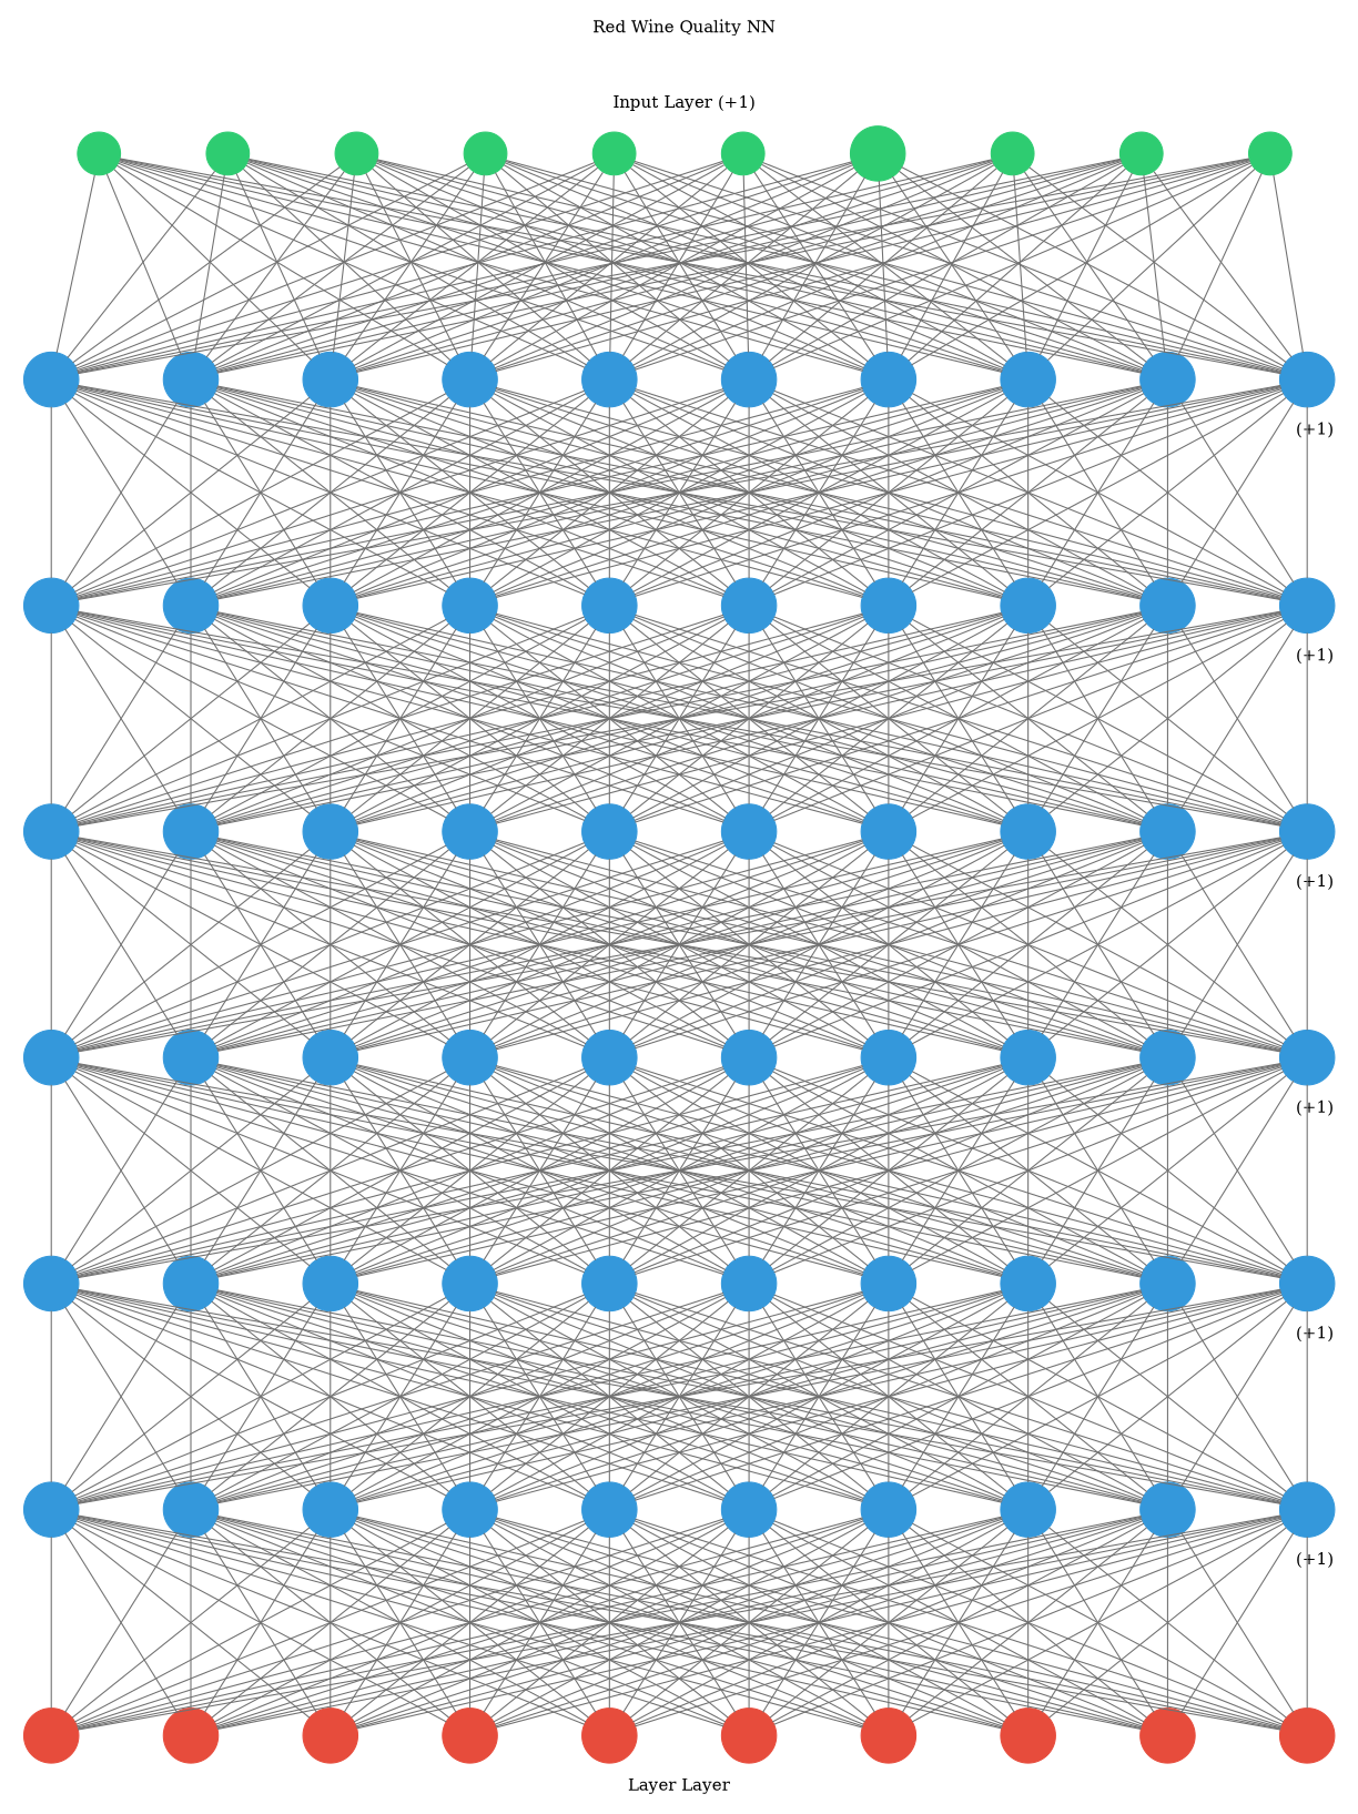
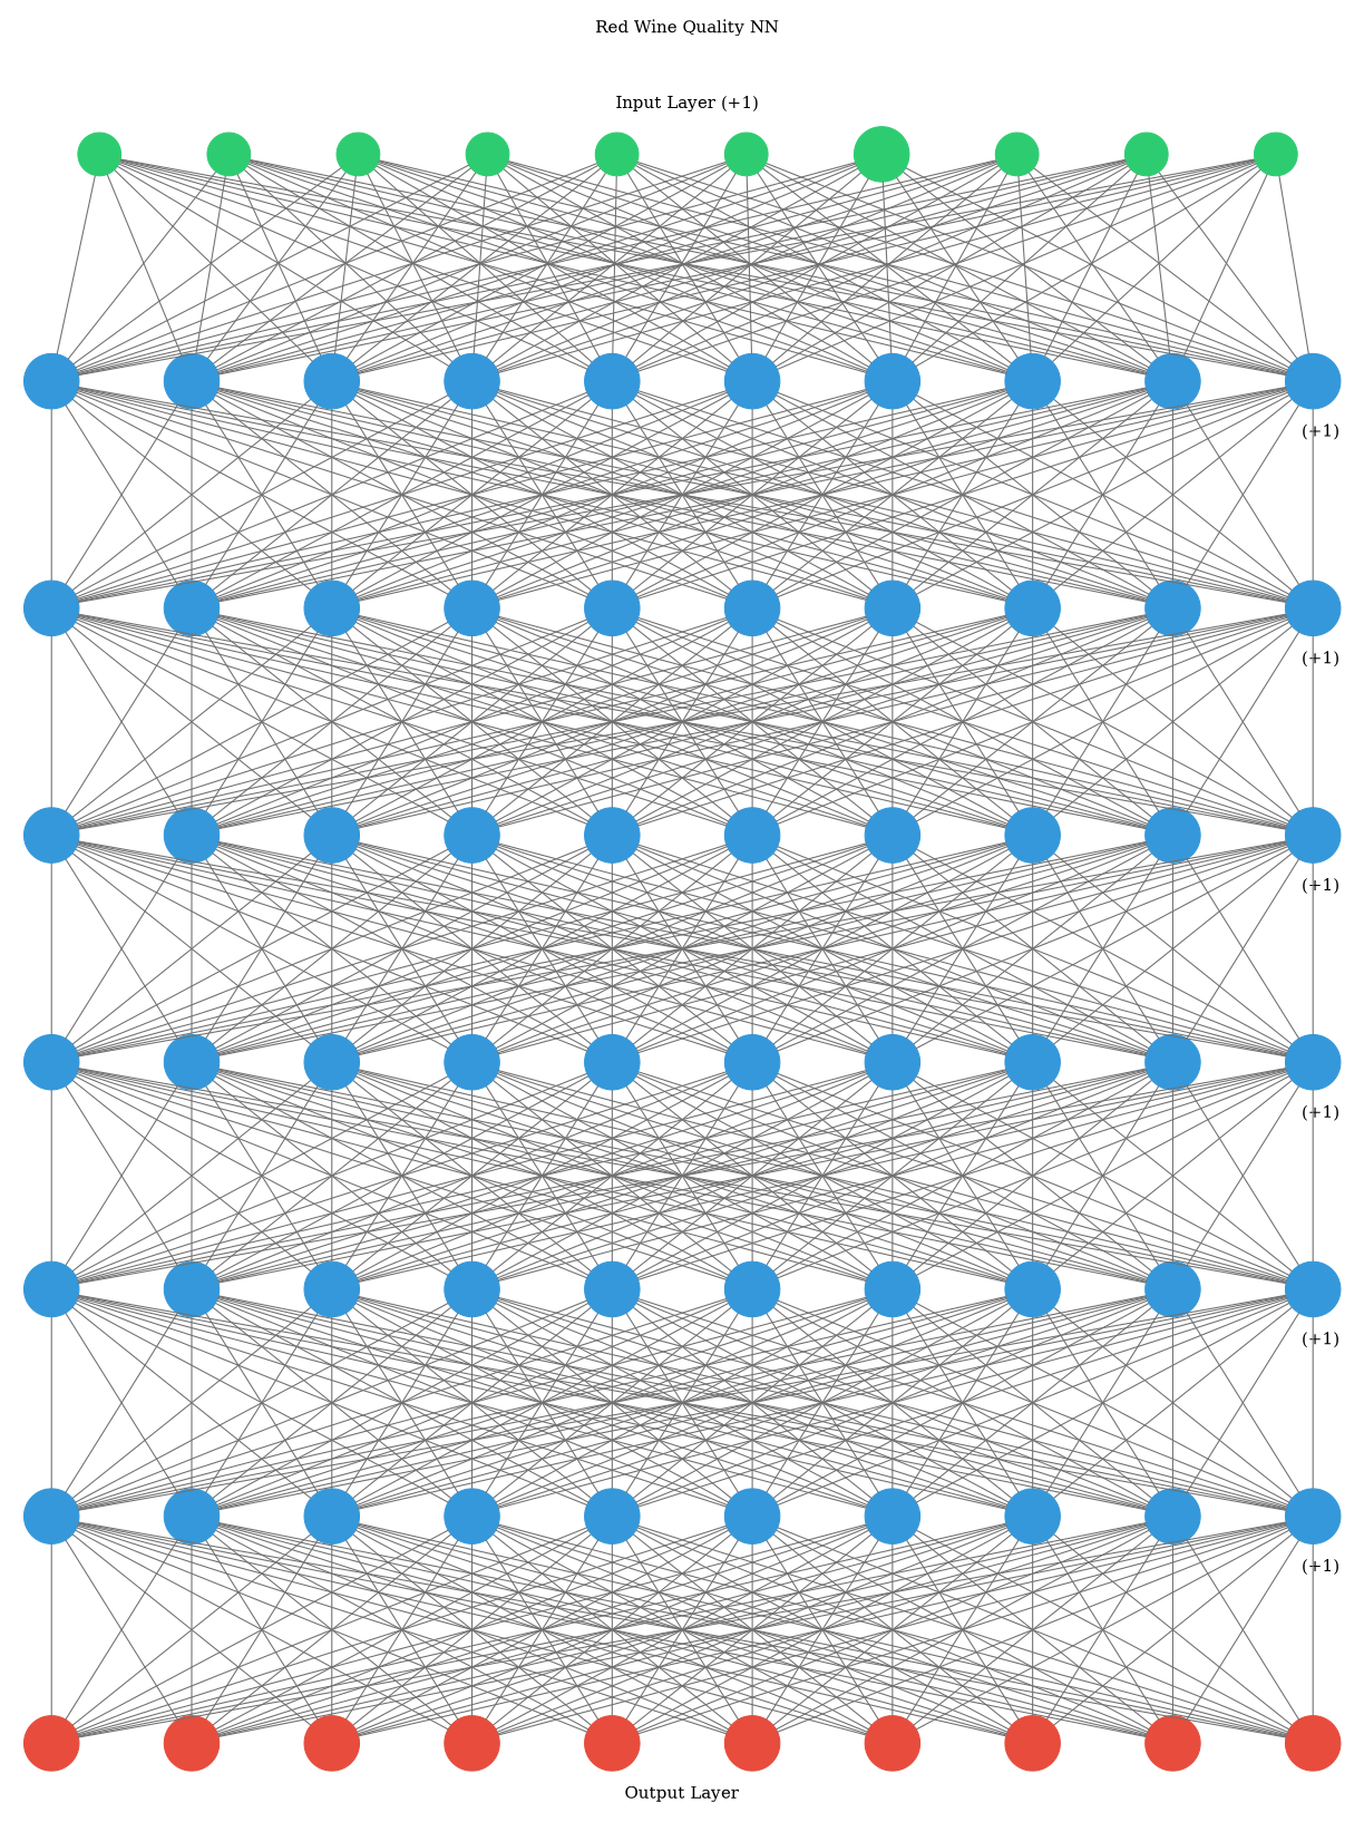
  digraph {
    arrowShape=none
    nodesep=1
    ranksep=2
    splines=false
    node [color="#3498db" fontcolor="#3498db" shape=circle style=filled]
    edge [arrowhead=none color="#707070"]
    1 [color="#2ecc71" fontcolor="#2ecc71"]
    2 [color="#2ecc71" fontcolor="#2ecc71"]
    3 [color="#2ecc71" fontcolor="#2ecc71"]
    4 [color="#2ecc71" fontcolor="#2ecc71"]
    5 [color="#2ecc71" fontcolor="#2ecc71"]
    6 [color="#2ecc71" fontcolor="#2ecc71"]
    7 [color="#2ecc71" fontcolor="#2ecc71"]
    8 [color="#2ecc71" fontcolor="#2ecc71"]
    9 [color="#2ecc71" fontcolor="#2ecc71"]
    10 [color="#2ecc71" fontcolor="#2ecc71"]
    11
    12
    13
    14
    15
    16
    17
    18
    19
    20
    21
    22
    23
    24
    25
    26
    27
    28
    29
    30
    31
    32
    33
    34
    35
    36
    37
    38
    39
    40
    41
    42
    43
    44
    45
    46
    47
    48
    49
    50
    51
    52
    53
    54
    55
    56
    57
    58
    59
    60
    61
    62
    63
    64
    65
    66
    67
    68
    69
    70
    71 [color="#e74c3c" fontcolor="#e74c3c"]
    72 [color="#e74c3c" fontcolor="#e74c3c"]
    73 [color="#e74c3c" fontcolor="#e74c3c"]
    74 [color="#e74c3c" fontcolor="#e74c3c"]
    75 [color="#e74c3c" fontcolor="#e74c3c"]
    76 [color="#e74c3c" fontcolor="#e74c3c"]
    77 [color="#e74c3c" fontcolor="#e74c3c"]
    78 [color="#e74c3c" fontcolor="#e74c3c"]
    79 [color="#e74c3c" fontcolor="#e74c3c"]
    80 [color="#e74c3c" fontcolor="#e74c3c"]
    subgraph cluster_1 {
      color=white
      label="Red Wine Quality NN\n\n\n\nInput Layer (+1)"
      rank=same
      1
      2
      3
      4
      5
      6
      7
      8
      9
      10
    }
    subgraph cluster_2 {
      color=white
      label=" (+1)"
      labeljust=right
      labelloc=b
      rank=same
      11
      12
      13
      14
      15
      16
      17
      18
      19
      20
    }
    subgraph cluster_3 {
      color=white
      label=" (+1)"
      labeljust=right
      labelloc=b
      rank=same
      21
      22
      23
      24
      25
      26
      27
      28
      29
      30
    }
    subgraph cluster_4 {
      color=white
      label=" (+1)"
      labeljust=right
      labelloc=b
      rank=same
      31
      32
      33
      34
      35
      36
      37
      38
      39
      40
    }
    subgraph cluster_5 {
      color=white
      label=" (+1)"
      labeljust=right
      labelloc=b
      rank=same
      41
      42
      43
      44
      45
      46
      47
      48
      49
      50
    }
    subgraph cluster_6 {
      color=white
      label=" (+1)"
      labeljust=right
      labelloc=b
      rank=same
      51
      52
      53
      54
      55
      56
      57
      58
      59
      60
    }
    subgraph cluster_7 {
      color=white
      label=" (+1)"
      labeljust=right
      labelloc=b
      rank=same
      61
      62
      63
      64
      65
      66
      67
      68
      69
      70
    }
    subgraph cluster_8 {
      color=white
-     label="Layer Layer"
+     label="Output Layer"
      labeljust=1
      labelloc=bottom
      rank=same
      71
      72
      73
      74
      75
      76
      77
      78
      79
      80
    }
    1 -> 11
    1 -> 12
    1 -> 13
    1 -> 14
    1 -> 15
    1 -> 16
    1 -> 17
    1 -> 18
    1 -> 19
    1 -> 20
    2 -> 11
    2 -> 12
    2 -> 13
    2 -> 14
    2 -> 15
    2 -> 16
    2 -> 17
    2 -> 18
    2 -> 19
    2 -> 20
    3 -> 11
    3 -> 12
    3 -> 13
    3 -> 14
    3 -> 15
    3 -> 16
    3 -> 17
    3 -> 18
    3 -> 19
    3 -> 20
    4 -> 11
    4 -> 12
    4 -> 13
    4 -> 14
    4 -> 15
    4 -> 16
    4 -> 17
    4 -> 18
    4 -> 19
    4 -> 20
    5 -> 11
    5 -> 12
    5 -> 13
    5 -> 14
    5 -> 15
    5 -> 16
    5 -> 17
    5 -> 18
    5 -> 19
    5 -> 20
    6 -> 11
    6 -> 12
    6 -> 13
    6 -> 14
    6 -> 15
    6 -> 16
    6 -> 17
    6 -> 18
    6 -> 19
    6 -> 20
    7 -> 11
    7 -> 12
    7 -> 13
    7 -> 14
    7 -> 15
    7 -> 16
    7 -> 17
    7 -> 18
    7 -> 19
    7 -> 20
    8 -> 11
    8 -> 12
    8 -> 13
    8 -> 14
    8 -> 15
    8 -> 16
    8 -> 17
    8 -> 18
    8 -> 19
    8 -> 20
    9 -> 11
    9 -> 12
    9 -> 13
    9 -> 14
    9 -> 15
    9 -> 16
    9 -> 17
    9 -> 18
    9 -> 19
    9 -> 20
    10 -> 11
    10 -> 12
    10 -> 13
    10 -> 14
    10 -> 15
    10 -> 16
    10 -> 17
    10 -> 18
    10 -> 19
    10 -> 20
    11 -> 21
    11 -> 22
    11 -> 23
    11 -> 24
    11 -> 25
    11 -> 26
    11 -> 27
    11 -> 28
    11 -> 29
    11 -> 30
    12 -> 21
    12 -> 22
    12 -> 23
    12 -> 24
    12 -> 25
    12 -> 26
    12 -> 27
    12 -> 28
    12 -> 29
    12 -> 30
    13 -> 21
    13 -> 22
    13 -> 23
    13 -> 24
    13 -> 25
    13 -> 26
    13 -> 27
    13 -> 28
    13 -> 29
    13 -> 30
    14 -> 21
    14 -> 22
    14 -> 23
    14 -> 24
    14 -> 25
    14 -> 26
    14 -> 27
    14 -> 28
    14 -> 29
    14 -> 30
    15 -> 21
    15 -> 22
    15 -> 23
    15 -> 24
    15 -> 25
    15 -> 26
    15 -> 27
    15 -> 28
    15 -> 29
    15 -> 30
    16 -> 21
    16 -> 22
    16 -> 23
    16 -> 24
    16 -> 25
    16 -> 26
    16 -> 27
    16 -> 28
    16 -> 29
    16 -> 30
    17 -> 21
    17 -> 22
    17 -> 23
    17 -> 24
    17 -> 25
    17 -> 26
    17 -> 27
    17 -> 28
    17 -> 29
    17 -> 30
    18 -> 21
    18 -> 22
    18 -> 23
    18 -> 24
    18 -> 25
    18 -> 26
    18 -> 27
    18 -> 28
    18 -> 29
    18 -> 30
    19 -> 21
    19 -> 22
    19 -> 23
    19 -> 24
    19 -> 25
    19 -> 26
    19 -> 27
    19 -> 28
    19 -> 29
    19 -> 30
    20 -> 21
    20 -> 22
    20 -> 23
    20 -> 24
    20 -> 25
    20 -> 26
    20 -> 27
    20 -> 28
    20 -> 29
    20 -> 30
    21 -> 31
    21 -> 32
    21 -> 33
    21 -> 34
    21 -> 35
    21 -> 36
    21 -> 37
    21 -> 38
    21 -> 39
    21 -> 40
    22 -> 31
    22 -> 32
    22 -> 33
    22 -> 34
    22 -> 35
    22 -> 36
    22 -> 37
    22 -> 38
    22 -> 39
    22 -> 40
    23 -> 31
    23 -> 32
    23 -> 33
    23 -> 34
    23 -> 35
    23 -> 36
    23 -> 37
    23 -> 38
    23 -> 39
    23 -> 40
    24 -> 31
    24 -> 32
    24 -> 33
    24 -> 34
    24 -> 35
    24 -> 36
    24 -> 37
    24 -> 38
    24 -> 39
    24 -> 40
    25 -> 31
    25 -> 32
    25 -> 33
    25 -> 34
    25 -> 35
    25 -> 36
    25 -> 37
    25 -> 38
    25 -> 39
    25 -> 40
    26 -> 31
    26 -> 32
    26 -> 33
    26 -> 34
    26 -> 35
    26 -> 36
    26 -> 37
    26 -> 38
    26 -> 39
    26 -> 40
    27 -> 31
    27 -> 32
    27 -> 33
    27 -> 34
    27 -> 35
    27 -> 36
    27 -> 37
    27 -> 38
    27 -> 39
    27 -> 40
    28 -> 31
    28 -> 32
    28 -> 33
    28 -> 34
    28 -> 35
    28 -> 36
    28 -> 37
    28 -> 38
    28 -> 39
    28 -> 40
    29 -> 31
    29 -> 32
    29 -> 33
    29 -> 34
    29 -> 35
    29 -> 36
    29 -> 37
    29 -> 38
    29 -> 39
    29 -> 40
    30 -> 31
    30 -> 32
    30 -> 33
    30 -> 34
    30 -> 35
    30 -> 36
    30 -> 37
    30 -> 38
    30 -> 39
    30 -> 40
    31 -> 41
    31 -> 42
    31 -> 43
    31 -> 44
    31 -> 45
    31 -> 46
    31 -> 47
    31 -> 48
    31 -> 49
    31 -> 50
    32 -> 41
    32 -> 42
    32 -> 43
    32 -> 44
    32 -> 45
    32 -> 46
    32 -> 47
    32 -> 48
    32 -> 49
    32 -> 50
    33 -> 41
    33 -> 42
    33 -> 43
    33 -> 44
    33 -> 45
    33 -> 46
    33 -> 47
    33 -> 48
    33 -> 49
    33 -> 50
    34 -> 41
    34 -> 42
    34 -> 43
    34 -> 44
    34 -> 45
    34 -> 46
    34 -> 47
    34 -> 48
    34 -> 49
    34 -> 50
    35 -> 41
    35 -> 42
    35 -> 43
    35 -> 44
    35 -> 45
    35 -> 46
    35 -> 47
    35 -> 48
    35 -> 49
    35 -> 50
    36 -> 41
    36 -> 42
    36 -> 43
    36 -> 44
    36 -> 45
    36 -> 46
    36 -> 47
    36 -> 48
    36 -> 49
    36 -> 50
    37 -> 41
    37 -> 42
    37 -> 43
    37 -> 44
    37 -> 45
    37 -> 46
    37 -> 47
    37 -> 48
    37 -> 49
    37 -> 50
    38 -> 41
    38 -> 42
    38 -> 43
    38 -> 44
    38 -> 45
    38 -> 46
    38 -> 47
    38 -> 48
    38 -> 49
    38 -> 50
    39 -> 41
    39 -> 42
    39 -> 43
    39 -> 44
    39 -> 45
    39 -> 46
    39 -> 47
    39 -> 48
    39 -> 49
    39 -> 50
    40 -> 41
    40 -> 42
    40 -> 43
    40 -> 44
    40 -> 45
    40 -> 46
    40 -> 47
    40 -> 48
    40 -> 49
    40 -> 50
    41 -> 51
    41 -> 52
    41 -> 53
    41 -> 54
    41 -> 55
    41 -> 56
    41 -> 57
    41 -> 58
    41 -> 59
    41 -> 60
    42 -> 51
    42 -> 52
    42 -> 53
    42 -> 54
    42 -> 55
    42 -> 56
    42 -> 57
    42 -> 58
    42 -> 59
    42 -> 60
    43 -> 51
    43 -> 52
    43 -> 53
    43 -> 54
    43 -> 55
    43 -> 56
    43 -> 57
    43 -> 58
    43 -> 59
    43 -> 60
    44 -> 51
    44 -> 52
    44 -> 53
    44 -> 54
    44 -> 55
    44 -> 56
    44 -> 57
    44 -> 58
    44 -> 59
    44 -> 60
    45 -> 51
    45 -> 52
    45 -> 53
    45 -> 54
    45 -> 55
    45 -> 56
    45 -> 57
    45 -> 58
    45 -> 59
    45 -> 60
    46 -> 51
    46 -> 52
    46 -> 53
    46 -> 54
    46 -> 55
    46 -> 56
    46 -> 57
    46 -> 58
    46 -> 59
    46 -> 60
    47 -> 51
    47 -> 52
    47 -> 53
    47 -> 54
    47 -> 55
    47 -> 56
    47 -> 57
    47 -> 58
    47 -> 59
    47 -> 60
    48 -> 51
    48 -> 52
    48 -> 53
    48 -> 54
    48 -> 55
    48 -> 56
    48 -> 57
    48 -> 58
    48 -> 59
    48 -> 60
    49 -> 51
    49 -> 52
    49 -> 53
    49 -> 54
    49 -> 55
    49 -> 56
    49 -> 57
    49 -> 58
    49 -> 59
    49 -> 60
    50 -> 51
    50 -> 52
    50 -> 53
    50 -> 54
    50 -> 55
    50 -> 56
    50 -> 57
    50 -> 58
    50 -> 59
    50 -> 60
    51 -> 61
    51 -> 62
    51 -> 63
    51 -> 64
    51 -> 65
    51 -> 66
    51 -> 67
    51 -> 68
    51 -> 69
    51 -> 70
    52 -> 61
    52 -> 62
    52 -> 63
    52 -> 64
    52 -> 65
    52 -> 66
    52 -> 67
    52 -> 68
    52 -> 69
    52 -> 70
    53 -> 61
    53 -> 62
    53 -> 63
    53 -> 64
    53 -> 65
    53 -> 66
    53 -> 67
    53 -> 68
    53 -> 69
    53 -> 70
    54 -> 61
    54 -> 62
    54 -> 63
    54 -> 64
    54 -> 65
    54 -> 66
    54 -> 67
    54 -> 68
    54 -> 69
    54 -> 70
    55 -> 61
    55 -> 62
    55 -> 63
    55 -> 64
    55 -> 65
    55 -> 66
    55 -> 67
    55 -> 68
    55 -> 69
    55 -> 70
    56 -> 61
    56 -> 62
    56 -> 63
    56 -> 64
    56 -> 65
    56 -> 66
    56 -> 67
    56 -> 68
    56 -> 69
    56 -> 70
    57 -> 61
    57 -> 62
    57 -> 63
    57 -> 64
    57 -> 65
    57 -> 66
    57 -> 67
    57 -> 68
    57 -> 69
    57 -> 70
    58 -> 61
    58 -> 62
    58 -> 63
    58 -> 64
    58 -> 65
    58 -> 66
    58 -> 67
    58 -> 68
    58 -> 69
    58 -> 70
    59 -> 61
    59 -> 62
    59 -> 63
    59 -> 64
    59 -> 65
    59 -> 66
    59 -> 67
    59 -> 68
    59 -> 69
    59 -> 70
    60 -> 61
    60 -> 62
    60 -> 63
    60 -> 64
    60 -> 65
    60 -> 66
    60 -> 67
    60 -> 68
    60 -> 69
    60 -> 70
    61 -> 71
    61 -> 72
    61 -> 73
    61 -> 74
    61 -> 75
    61 -> 76
    61 -> 77
    61 -> 78
    61 -> 79
    61 -> 80
    62 -> 71
    62 -> 72
    62 -> 73
    62 -> 74
    62 -> 75
    62 -> 76
    62 -> 77
    62 -> 78
    62 -> 79
    62 -> 80
    63 -> 71
    63 -> 72
    63 -> 73
    63 -> 74
    63 -> 75
    63 -> 76
    63 -> 77
    63 -> 78
    63 -> 79
    63 -> 80
    64 -> 71
    64 -> 72
    64 -> 73
    64 -> 74
    64 -> 75
    64 -> 76
    64 -> 77
    64 -> 78
    64 -> 79
    64 -> 80
    65 -> 71
    65 -> 72
    65 -> 73
    65 -> 74
    65 -> 75
    65 -> 76
    65 -> 77
    65 -> 78
    65 -> 79
    65 -> 80
    66 -> 71
    66 -> 72
    66 -> 73
    66 -> 74
    66 -> 75
    66 -> 76
    66 -> 77
    66 -> 78
    66 -> 79
    66 -> 80
    67 -> 71
    67 -> 72
    67 -> 73
    67 -> 74
    67 -> 75
    67 -> 76
    67 -> 77
    67 -> 78
    67 -> 79
    67 -> 80
    68 -> 71
    68 -> 72
    68 -> 73
    68 -> 74
    68 -> 75
    68 -> 76
    68 -> 77
    68 -> 78
    68 -> 79
    68 -> 80
    69 -> 71
    69 -> 72
    69 -> 73
    69 -> 74
    69 -> 75
    69 -> 76
    69 -> 77
    69 -> 78
    69 -> 79
    69 -> 80
    70 -> 71
    70 -> 72
    70 -> 73
    70 -> 74
    70 -> 75
    70 -> 76
    70 -> 77
    70 -> 78
    70 -> 79
    70 -> 80
  }
